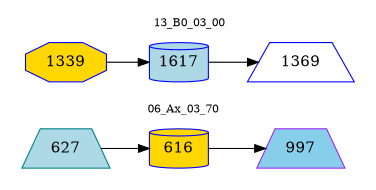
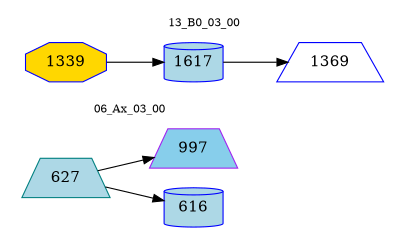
  digraph {
    fontname="DejaVu Serif"
    rankdir=LR
    node [color=blue fillcolor=gold fontname="DejaVu Serif" shape=trapezium style=filled]
    edge [color=black fontname="DejaVu Serif"]
-   n1 [label=616 shape=cylinder]
+   n1 [fillcolor=lightblue label=616 shape=cylinder]
    n2 [color=teal fillcolor=lightblue label=627]
    n3 [color=purple fillcolor=skyblue label=997]
    n4 [label=1339 shape=octagon]
    n5 [fillcolor=white label=1369]
    n6 [fillcolor=lightblue label=1617 shape=cylinder]
    subgraph cluster_1 {
      color=white
      fontsize=10
-     label="06_Ax_03_70"
+     label="06_Ax_03_00"
      n1
      n2
      n3
    }
    subgraph cluster_2 {
      color=white
      fontsize=10
      label="13_B0_03_00"
      n4
      n5
      n6
    }
-   n1 -> n3
+   n2 -> n3
    n2 -> n1
    n4 -> n6
    n6 -> n5
  }
